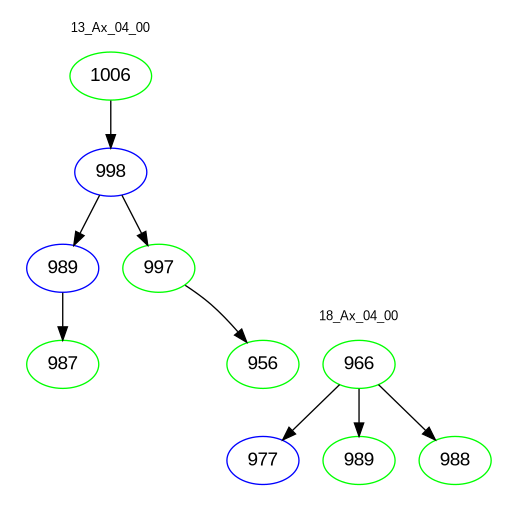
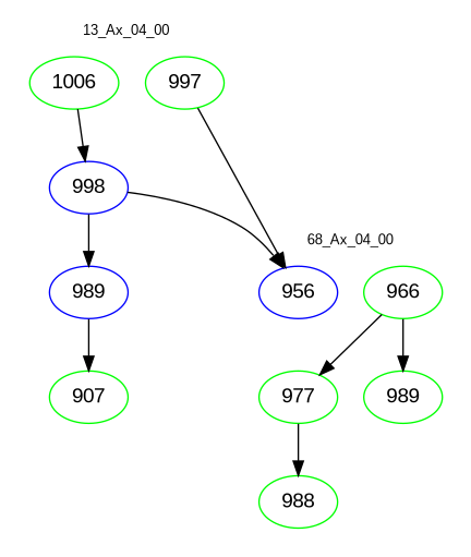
  digraph {
    fontname="Liberation Sans"
    node [color=green fontname="Liberation Sans"]
    edge [color=black fontname="Liberation Sans"]
    n1 [color=blue label=998]
    n2 [color=blue label=989]
    n3 [label=1006]
    n4 [label=997]
-   n5 [label=987]
+   n5 [label=907]
    n6 [label=966]
-   n7 [label=956]
-   n8 [color=blue label=977]
+   n7 [color=blue label=956]
+   n8 [label=977]
    n9 [label=989]
    n10 [label=988]
    subgraph cluster_1 {
      color=white
      fontsize=10
      label="13_Ax_04_00"
      n1
      n2
      n3
      n4
      n5
    }
    subgraph cluster_2 {
      color=white
      fontsize=10
-     label="18_Ax_04_00"
+     label="68_Ax_04_00"
      n6
      n7
      n8
      n9
      n10
    }
    n1 -> n2
-   n1 -> n4
+   n1 -> n7
    n2 -> n5
    n3 -> n1
    n4 -> n7
    n6 -> n8
    n6 -> n9
-   n6 -> n10
+   n8 -> n10
  }
